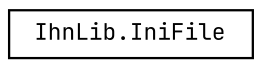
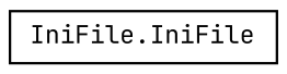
  digraph {
    rankdir=LR
    fontname="JetBrains Mono"
-   n1 [color=black fillcolor=white fontname="JetBrains Mono" fontsize=10 height=0.2 label="IhnLib.IniFile" shape=record style=filled width=0.4]
+   n1 [color=black fillcolor=white fontname="JetBrains Mono" fontsize=10 height=0.2 label="IniFile.IniFile" shape=record style=filled width=0.4]
  }
